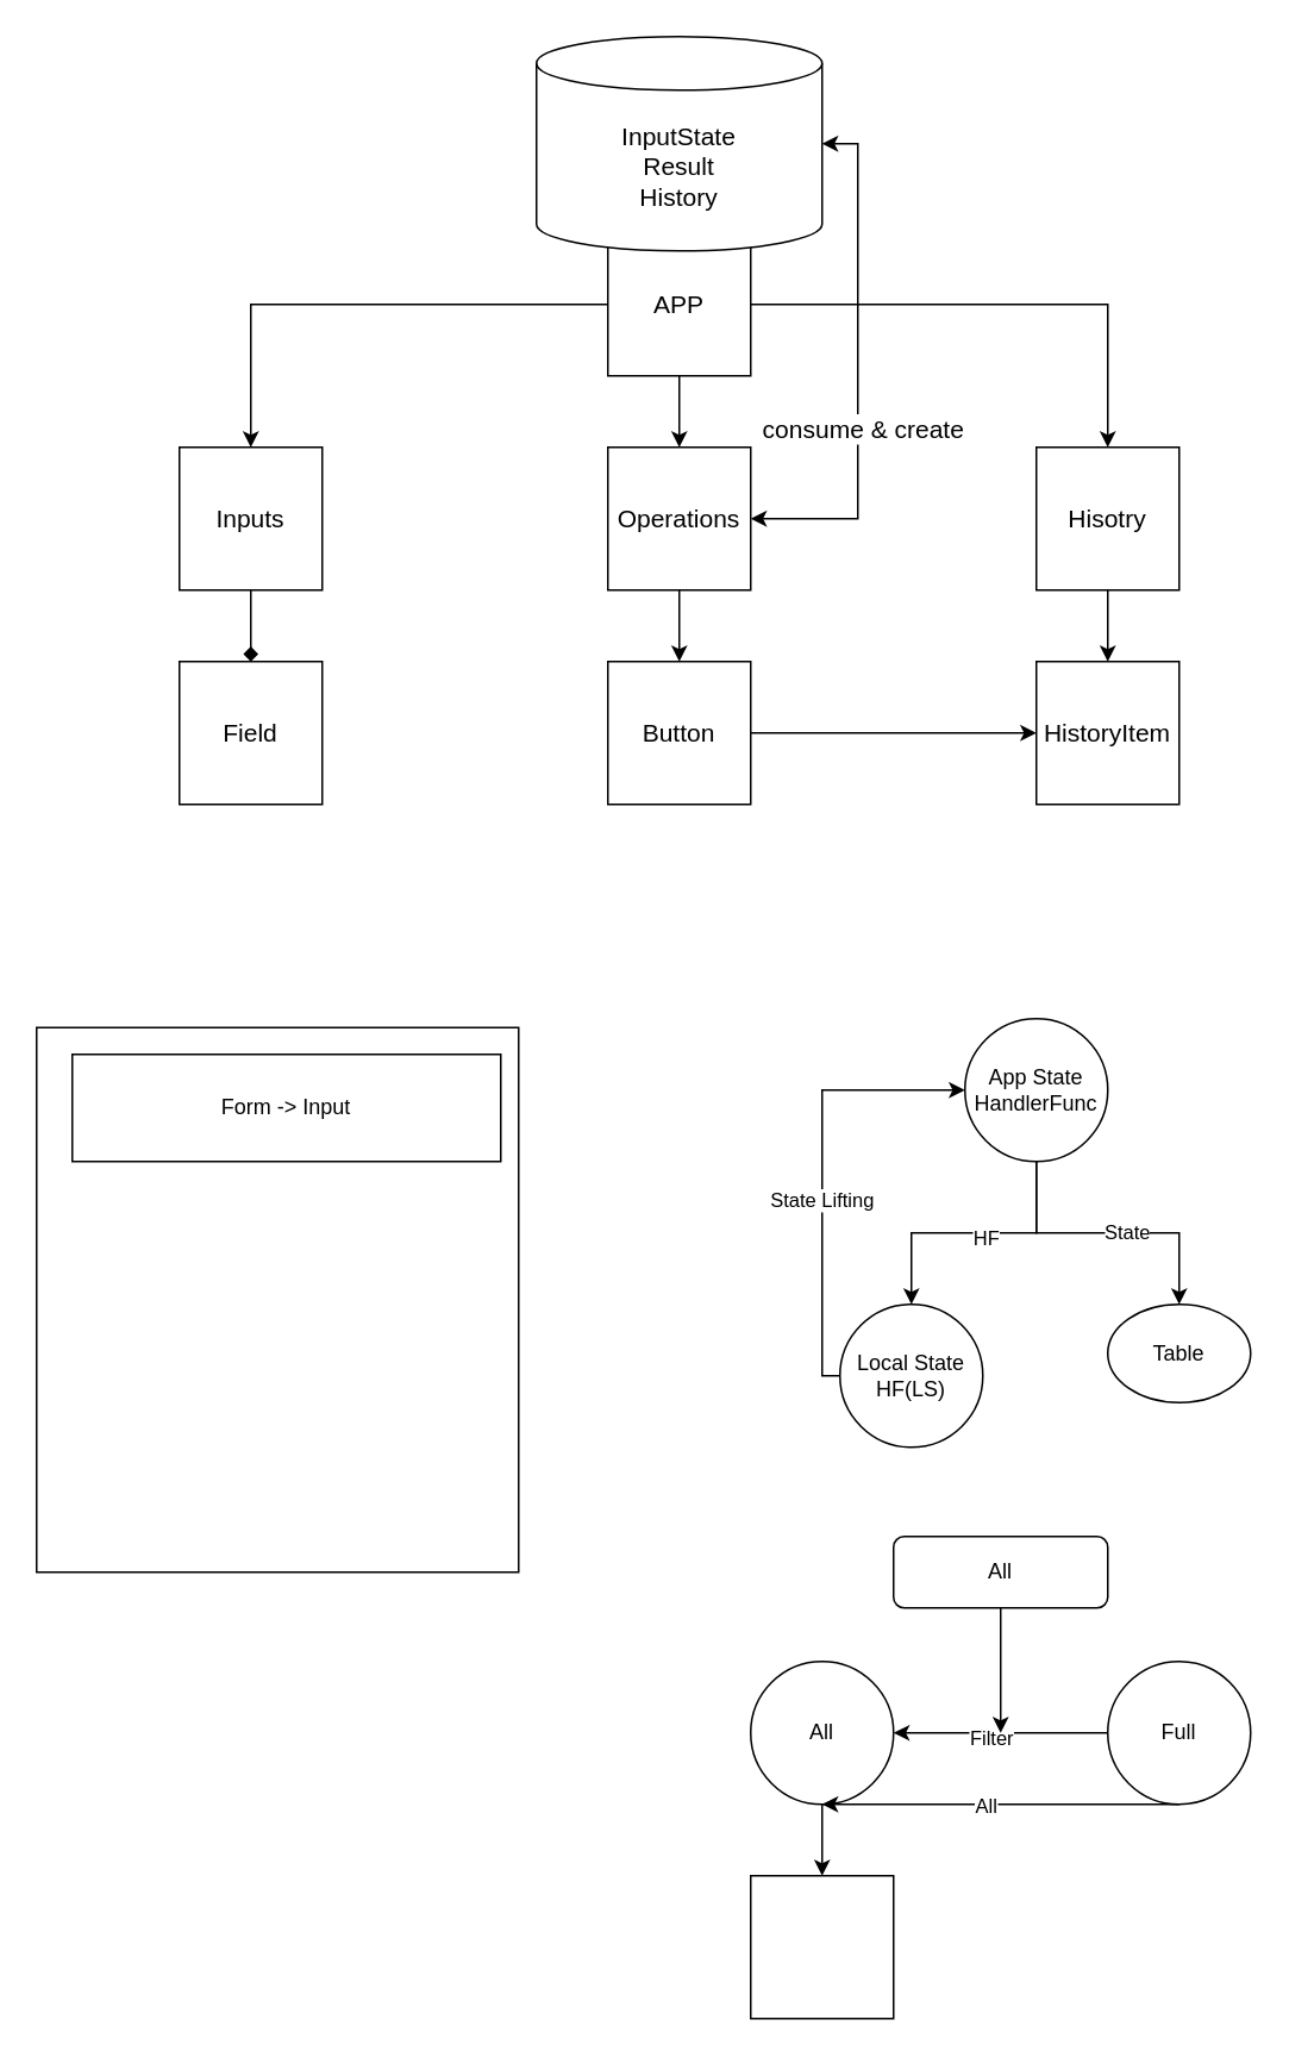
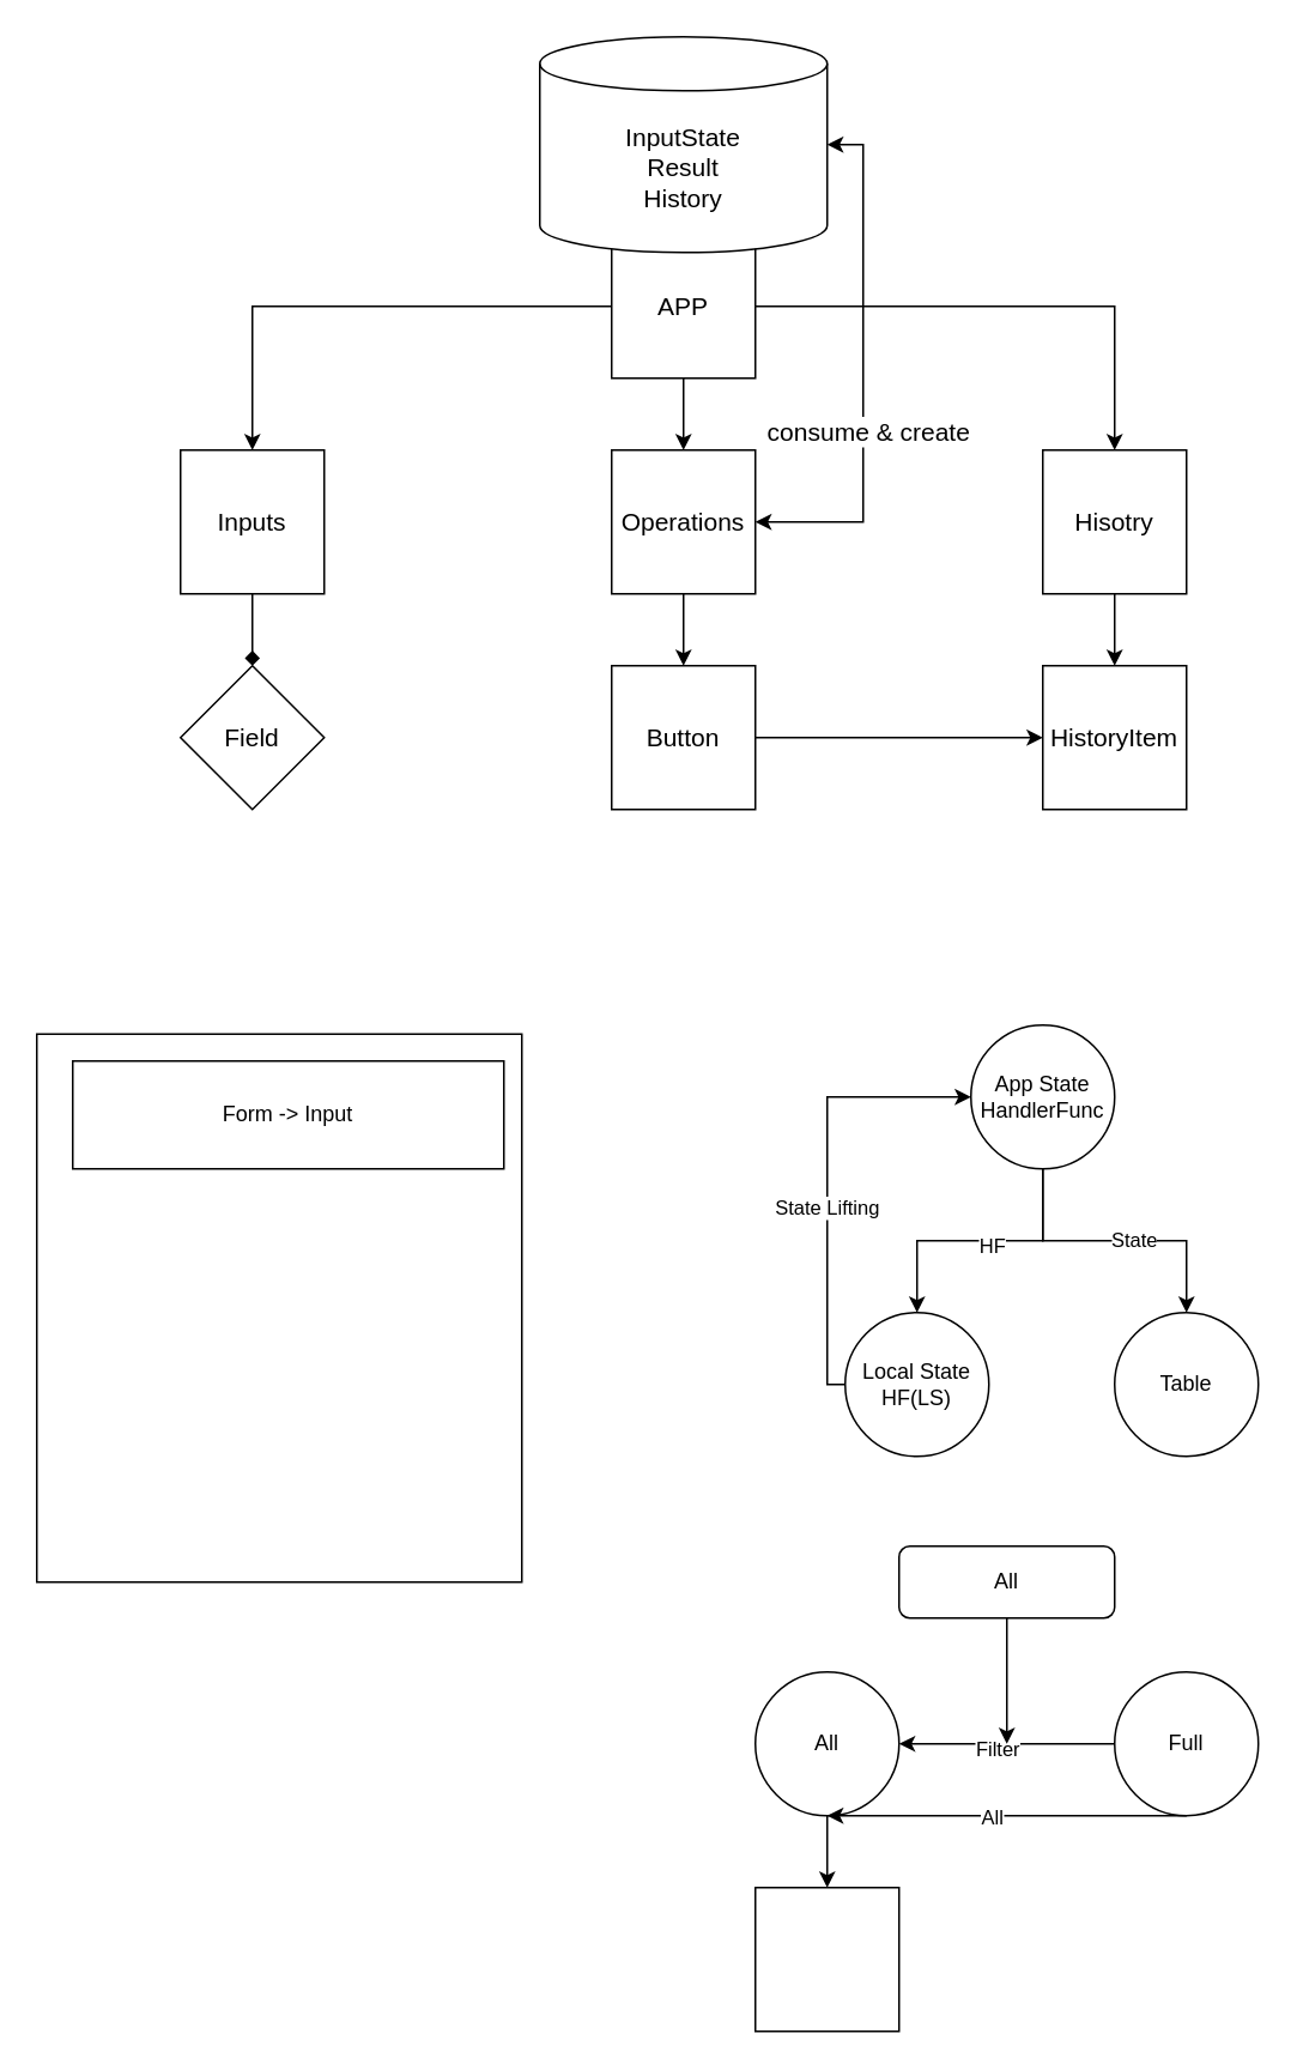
  <mxCell id="0" />
  <mxCell id="1" parent="0" />
  <mxCell id="2" style="edgeStyle=orthogonalEdgeStyle;rounded=0;orthogonalLoop=1;jettySize=auto;html=1;fontSize=14;" parent="1" source="5" target="7" edge="1"><mxGeometry relative="1" as="geometry" /></mxCell>
  <mxCell id="3" style="edgeStyle=orthogonalEdgeStyle;rounded=0;orthogonalLoop=1;jettySize=auto;html=1;entryX=0.5;entryY=0;entryDx=0;entryDy=0;fontSize=14;" parent="1" source="5" target="9" edge="1"><mxGeometry relative="1" as="geometry" /></mxCell>
  <mxCell id="4" style="edgeStyle=orthogonalEdgeStyle;rounded=0;orthogonalLoop=1;jettySize=auto;html=1;entryX=0.5;entryY=0;entryDx=0;entryDy=0;fontSize=14;" parent="1" source="5" target="11" edge="1"><mxGeometry relative="1" as="geometry" /></mxCell>
  <mxCell id="5" value="&lt;font style=&quot;font-size: 14px&quot;&gt;APP&lt;/font&gt;" style="whiteSpace=wrap;html=1;aspect=fixed;" parent="1" vertex="1"><mxGeometry x="340" y="130" width="80" height="80" as="geometry" /></mxCell>
  <mxCell id="6" style="edgeStyle=orthogonalEdgeStyle;rounded=0;orthogonalLoop=1;jettySize=auto;html=1;entryX=0.5;entryY=0;entryDx=0;entryDy=0;fontSize=14;endArrow=diamond;" parent="1" source="7" target="12" edge="1"><mxGeometry relative="1" as="geometry" /></mxCell>
  <mxCell id="7" value="Inputs" style="whiteSpace=wrap;html=1;aspect=fixed;fontSize=14;" parent="1" vertex="1"><mxGeometry x="100" y="250" width="80" height="80" as="geometry" /></mxCell>
  <mxCell id="8" style="edgeStyle=orthogonalEdgeStyle;rounded=0;orthogonalLoop=1;jettySize=auto;html=1;entryX=0.5;entryY=0;entryDx=0;entryDy=0;fontSize=14;" parent="1" source="9" target="14" edge="1"><mxGeometry relative="1" as="geometry" /></mxCell>
  <mxCell id="9" value="Operations" style="whiteSpace=wrap;html=1;aspect=fixed;fontSize=14;" parent="1" vertex="1"><mxGeometry x="340" y="250" width="80" height="80" as="geometry" /></mxCell>
  <mxCell id="10" style="edgeStyle=orthogonalEdgeStyle;rounded=0;orthogonalLoop=1;jettySize=auto;html=1;entryX=0.5;entryY=0;entryDx=0;entryDy=0;fontSize=14;" parent="1" source="11" target="15" edge="1"><mxGeometry relative="1" as="geometry" /></mxCell>
  <mxCell id="11" value="Hisotry" style="whiteSpace=wrap;html=1;aspect=fixed;fontSize=14;" parent="1" vertex="1"><mxGeometry x="580" y="250" width="80" height="80" as="geometry" /></mxCell>
- <mxCell id="12" value="Field" style="whiteSpace=wrap;html=1;aspect=fixed;fontSize=14;" parent="1" vertex="1"><mxGeometry x="100" y="370" width="80" height="80" as="geometry" /></mxCell>
+ <mxCell id="12" value="Field" style="rhombus;whiteSpace=wrap;html=1;aspect=fixed;fontSize=14;" parent="1" vertex="1"><mxGeometry x="100" y="370" width="80" height="80" as="geometry" /></mxCell>
  <mxCell id="13" style="edgeStyle=orthogonalEdgeStyle;rounded=0;orthogonalLoop=1;jettySize=auto;html=1;entryX=0;entryY=0.5;entryDx=0;entryDy=0;fontSize=14;" parent="1" source="14" target="15" edge="1"><mxGeometry relative="1" as="geometry" /></mxCell>
  <mxCell id="14" value="Button" style="whiteSpace=wrap;html=1;aspect=fixed;fontSize=14;" parent="1" vertex="1"><mxGeometry x="340" y="370" width="80" height="80" as="geometry" /></mxCell>
  <mxCell id="15" value="HistoryItem" style="whiteSpace=wrap;html=1;aspect=fixed;fontSize=14;" parent="1" vertex="1"><mxGeometry x="580" y="370" width="80" height="80" as="geometry" /></mxCell>
  <mxCell id="16" style="edgeStyle=orthogonalEdgeStyle;rounded=0;orthogonalLoop=1;jettySize=auto;html=1;entryX=1;entryY=0.5;entryDx=0;entryDy=0;fontSize=14;startArrow=classic;startFill=1;" parent="1" source="18" target="9" edge="1"><mxGeometry relative="1" as="geometry"><Array as="points"><mxPoint x="480" y="80" /><mxPoint x="480" y="290" /></Array></mxGeometry></mxCell>
  <mxCell id="17" value="consume &amp;amp; create" style="edgeLabel;html=1;align=center;verticalAlign=middle;resizable=0;points=[];fontSize=14;" parent="16" vertex="1" connectable="0"><mxGeometry x="0.237" y="2" relative="1" as="geometry"><mxPoint as="offset" /></mxGeometry></mxCell>
  <mxCell id="18" value="InputState&lt;br&gt;Result&lt;br&gt;History" style="shape=cylinder3;whiteSpace=wrap;html=1;boundedLbl=1;backgroundOutline=1;size=15;fontSize=14;" parent="1" vertex="1"><mxGeometry x="300" y="20" width="160" height="120" as="geometry" /></mxCell>
  <mxCell id="19" value="" style="rounded=0;whiteSpace=wrap;html=1;" vertex="1" parent="1"><mxGeometry y="575" width="270" height="305" as="geometry" x="20" /></mxCell>
  <mxCell id="20" value="Form -&amp;gt; Input" style="rounded=0;whiteSpace=wrap;html=1;" vertex="1" parent="1"><mxGeometry x="40" y="590" width="240" height="60" as="geometry" /></mxCell>
  <mxCell id="21" style="edgeStyle=orthogonalEdgeStyle;rounded=0;orthogonalLoop=1;jettySize=auto;html=1;" edge="1" parent="1" source="25" target="28"><mxGeometry relative="1" as="geometry" /></mxCell>
  <mxCell id="22" value="HF" style="edgeLabel;html=1;align=center;verticalAlign=middle;resizable=0;points=[];" vertex="1" connectable="0" parent="21"><mxGeometry x="-0.081" y="2" relative="1" as="geometry"><mxPoint as="offset" /></mxGeometry></mxCell>
  <mxCell id="23" style="edgeStyle=orthogonalEdgeStyle;rounded=0;orthogonalLoop=1;jettySize=auto;html=1;entryX=0.5;entryY=0;entryDx=0;entryDy=0;" edge="1" parent="1" source="25" target="29"><mxGeometry relative="1" as="geometry" /></mxCell>
  <mxCell id="24" value="State" style="edgeLabel;html=1;align=center;verticalAlign=middle;resizable=0;points=[];" vertex="1" connectable="0" parent="23"><mxGeometry x="0.121" y="1" relative="1" as="geometry"><mxPoint as="offset" /></mxGeometry></mxCell>
  <mxCell id="25" value="App State&lt;br&gt;HandlerFunc" style="ellipse;whiteSpace=wrap;html=1;aspect=fixed;" vertex="1" parent="1"><mxGeometry x="540" y="570" width="80" height="80" as="geometry" /></mxCell>
  <mxCell id="26" style="edgeStyle=orthogonalEdgeStyle;rounded=0;orthogonalLoop=1;jettySize=auto;html=1;entryX=0;entryY=0.5;entryDx=0;entryDy=0;" edge="1" parent="1" source="28" target="25"><mxGeometry relative="1" as="geometry"><Array as="points"><mxPoint x="460" y="770" /><mxPoint x="460" y="610" /></Array></mxGeometry></mxCell>
  <mxCell id="27" value="State Lifting" style="edgeLabel;html=1;align=center;verticalAlign=middle;resizable=0;points=[];" vertex="1" connectable="0" parent="26"><mxGeometry x="-0.129" y="1" relative="1" as="geometry"><mxPoint as="offset" /></mxGeometry></mxCell>
  <mxCell id="28" value="Local State&lt;br&gt;HF(LS)" style="ellipse;whiteSpace=wrap;html=1;aspect=fixed;" vertex="1" parent="1"><mxGeometry x="470" y="730" width="80" height="80" as="geometry" /></mxCell>
- <mxCell id="29" value="Table" style="ellipse;whiteSpace=wrap;html=1;aspect=fixed;" vertex="1" parent="1"><mxGeometry x="620" y="730" width="80" height="55" as="geometry" /></mxCell>
+ <mxCell id="29" value="Table" style="ellipse;whiteSpace=wrap;html=1;aspect=fixed;" vertex="1" parent="1"><mxGeometry x="620" y="730" width="80" height="80" as="geometry" /></mxCell>
  <mxCell id="30" style="edgeStyle=orthogonalEdgeStyle;rounded=0;orthogonalLoop=1;jettySize=auto;html=1;entryX=0.5;entryY=0;entryDx=0;entryDy=0;" edge="1" parent="1" source="31" target="39"><mxGeometry relative="1" as="geometry" /></mxCell>
  <mxCell id="31" value="All" style="ellipse;whiteSpace=wrap;html=1;aspect=fixed;" vertex="1" parent="1"><mxGeometry x="420" y="930" width="80" height="80" as="geometry" /></mxCell>
  <mxCell id="32" style="edgeStyle=orthogonalEdgeStyle;rounded=0;orthogonalLoop=1;jettySize=auto;html=1;entryX=1;entryY=0.5;entryDx=0;entryDy=0;" edge="1" parent="1" source="36" target="31"><mxGeometry relative="1" as="geometry" /></mxCell>
  <mxCell id="33" value="Filter" style="edgeLabel;html=1;align=center;verticalAlign=middle;resizable=0;points=[];" vertex="1" connectable="0" parent="32"><mxGeometry x="0.103" y="2" relative="1" as="geometry"><mxPoint as="offset" /></mxGeometry></mxCell>
  <mxCell id="34" style="edgeStyle=orthogonalEdgeStyle;rounded=0;orthogonalLoop=1;jettySize=auto;html=1;" edge="1" parent="1" source="36"><mxGeometry relative="1" as="geometry"><mxPoint x="460" y="1010" as="targetPoint" /><Array as="points"><mxPoint x="580" y="1010" /><mxPoint x="580" y="1010" /></Array></mxGeometry></mxCell>
  <mxCell id="35" value="All" style="edgeLabel;html=1;align=center;verticalAlign=middle;resizable=0;points=[];" vertex="1" connectable="0" parent="34"><mxGeometry x="0.086" relative="1" as="geometry"><mxPoint as="offset" /></mxGeometry></mxCell>
  <mxCell id="36" value="Full" style="ellipse;whiteSpace=wrap;html=1;aspect=fixed;" vertex="1" parent="1"><mxGeometry x="620" y="930" width="80" height="80" as="geometry" /></mxCell>
  <mxCell id="37" style="edgeStyle=orthogonalEdgeStyle;rounded=0;orthogonalLoop=1;jettySize=auto;html=1;" edge="1" parent="1" source="38"><mxGeometry relative="1" as="geometry"><mxPoint x="560" y="970" as="targetPoint" /></mxGeometry></mxCell>
  <mxCell id="38" value="All" style="rounded=1;whiteSpace=wrap;html=1;" vertex="1" parent="1"><mxGeometry x="500" y="860" width="120" height="40" as="geometry" /></mxCell>
  <mxCell id="39" value="" style="whiteSpace=wrap;html=1;aspect=fixed;" vertex="1" parent="1"><mxGeometry x="420" y="1050" width="80" height="80" as="geometry" /></mxCell>
